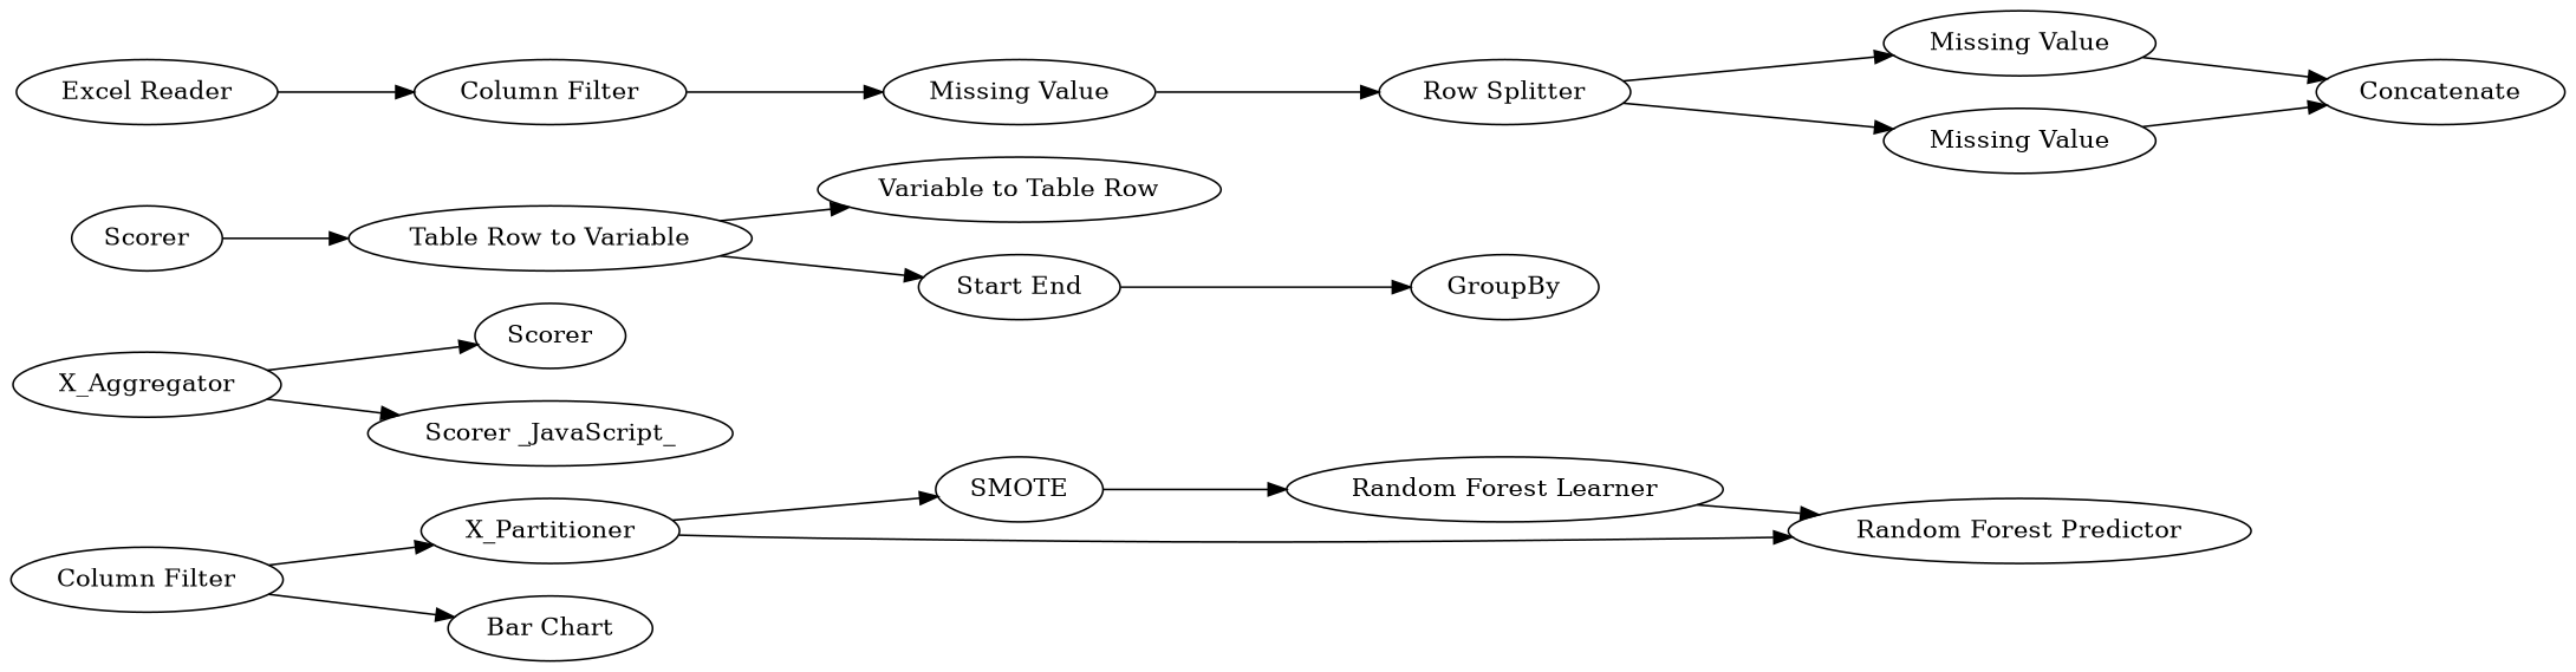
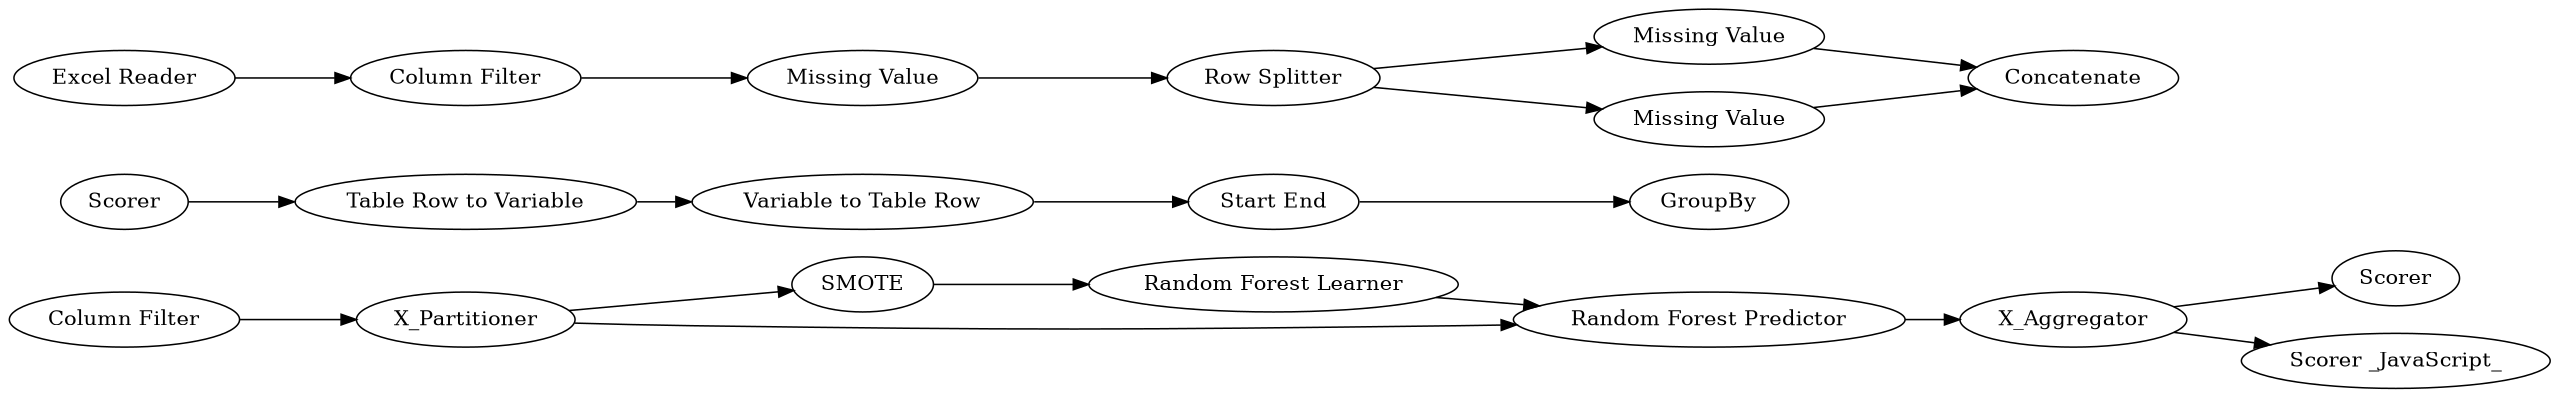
  digraph {
    rankdir=LR
    n1 [label=X_Partitioner]
    n2 [label=SMOTE]
    n3 [label="Random Forest Predictor"]
    n4 [label="Random Forest Learner"]
    n5 [label=X_Aggregator]
    n6 [label=Scorer]
    n7 [label="Table Row to Variable"]
    n8 [label="Variable to Table Row"]
    n9 [label="Start End"]
    n10 [label="Column Filter"]
-   n11 [label="Bar Chart"]
    n12 [label="Row Splitter"]
    n13 [label="Missing Value"]
    n14 [label="Missing Value"]
    n15 [label=Concatenate]
    n16 [label="Excel Reader"]
    n17 [label="Column Filter"]
    n18 [label="Missing Value"]
    n19 [label=GroupBy]
    n20 [label=Scorer]
    n21 [label="Scorer _JavaScript_"]
    n1 -> n2
    n1 -> n3
    n2 -> n4
+   n3 -> n5
    n4 -> n3
    n5 -> n20
    n5 -> n21
    n6 -> n7
    n7 -> n8
-   n7 -> n9
+   n8 -> n9
    n9 -> n19
    n10 -> n1
-   n10 -> n11
    n12 -> n13
    n12 -> n14
    n13 -> n15
    n14 -> n15
    n16 -> n17
    n17 -> n18
    n18 -> n12
  }
